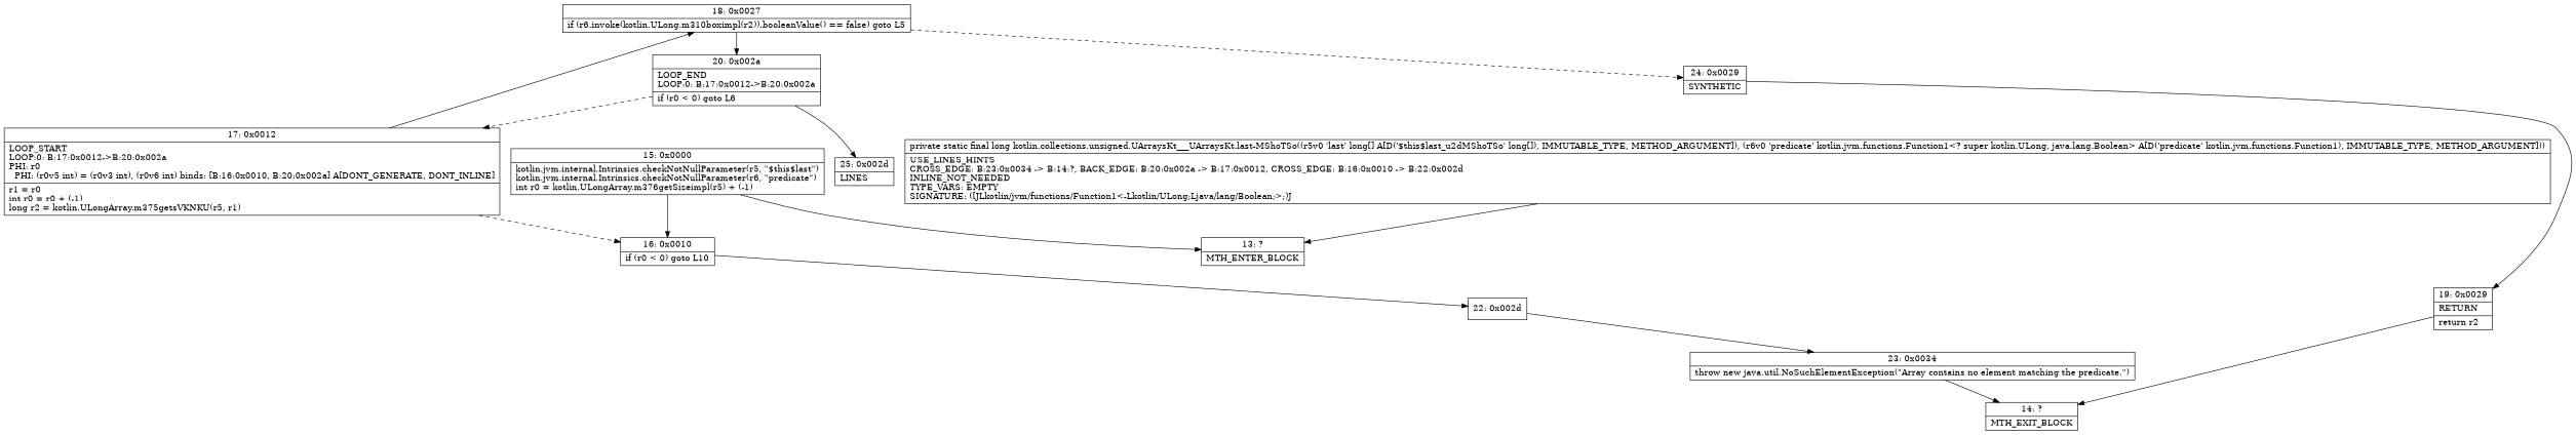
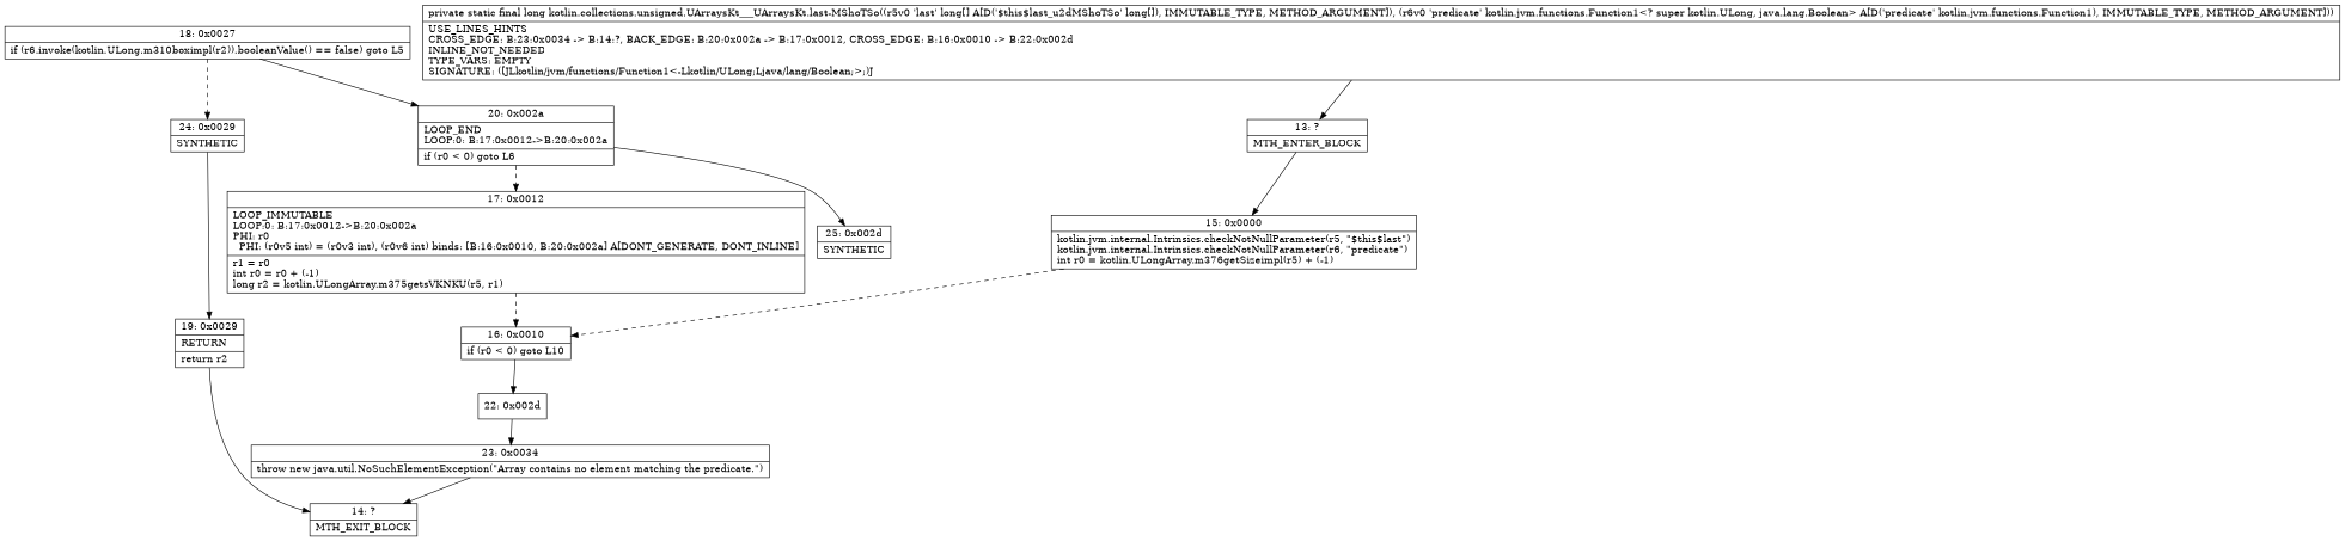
  digraph {
    node [shape=record]
    n1 [label="{13\:\ ?|MTH_ENTER_BLOCK\l}"]
    n2 [label="{15\:\ 0x0000|kotlin.jvm.internal.Intrinsics.checkNotNullParameter(r5, \"$this$last\")\lkotlin.jvm.internal.Intrinsics.checkNotNullParameter(r6, \"predicate\")\lint r0 = kotlin.ULongArray.m376getSizeimpl(r5) + (\-1)\l}"]
    n3 [label="{16\:\ 0x0010|if (r0 \< 0) goto L10\l}"]
    n4 [label="{22\:\ 0x002d}"]
-   n5 [label="{17\:\ 0x0012|LOOP_START\lLOOP:0: B:17:0x0012\-\>B:20:0x002a\lPHI: r0 \l  PHI: (r0v5 int) = (r0v3 int), (r0v6 int) binds: [B:16:0x0010, B:20:0x002a] A[DONT_GENERATE, DONT_INLINE]\l|r1 = r0\lint r0 = r0 + (\-1)\llong r2 = kotlin.ULongArray.m375getsVKNKU(r5, r1)\l}"]
+   n5 [label="{17\:\ 0x0012|LOOP_IMMUTABLE\lLOOP:0: B:17:0x0012\-\>B:20:0x002a\lPHI: r0 \l  PHI: (r0v5 int) = (r0v3 int), (r0v6 int) binds: [B:16:0x0010, B:20:0x002a] A[DONT_GENERATE, DONT_INLINE]\l|r1 = r0\lint r0 = r0 + (\-1)\llong r2 = kotlin.ULongArray.m375getsVKNKU(r5, r1)\l}"]
    n6 [label="{18\:\ 0x0027|if (r6.invoke(kotlin.ULong.m310boximpl(r2)).booleanValue() == false) goto L5\l}"]
    n7 [label="{23\:\ 0x0034|throw new java.util.NoSuchElementException(\"Array contains no element matching the predicate.\")\l}"]
    n8 [label="{20\:\ 0x002a|LOOP_END\lLOOP:0: B:17:0x0012\-\>B:20:0x002a\l|if (r0 \< 0) goto L6\l}"]
    n9 [label="{24\:\ 0x0029|SYNTHETIC\l}"]
-   n10 [label="{25\:\ 0x002d|LINES\l}"]
+   n10 [label="{25\:\ 0x002d|SYNTHETIC\l}"]
    n11 [label="{19\:\ 0x0029|RETURN\l|return r2\l}"]
    n12 [label="{14\:\ ?|MTH_EXIT_BLOCK\l}"]
    n13 [label="{private static final long kotlin.collections.unsigned.UArraysKt___UArraysKt.last\-MShoTSo((r5v0 'last' long[] A[D('$this$last_u2dMShoTSo' long[]), IMMUTABLE_TYPE, METHOD_ARGUMENT]), (r6v0 'predicate' kotlin.jvm.functions.Function1\<? super kotlin.ULong, java.lang.Boolean\> A[D('predicate' kotlin.jvm.functions.Function1), IMMUTABLE_TYPE, METHOD_ARGUMENT]))  | USE_LINES_HINTS\lCROSS_EDGE: B:23:0x0034 \-\> B:14:?, BACK_EDGE: B:20:0x002a \-\> B:17:0x0012, CROSS_EDGE: B:16:0x0010 \-\> B:22:0x002d\lINLINE_NOT_NEEDED\lTYPE_VARS: EMPTY\lSIGNATURE: ([JLkotlin\/jvm\/functions\/Function1\<\-Lkotlin\/ULong;Ljava\/lang\/Boolean;\>;)J\l}"]
-   n2 -> n1
-   n2 -> n3
+   n1 -> n2
+   n2 -> n3 [style=dashed]
    n3 -> n4
    n4 -> n7
    n5 -> n3 [style=dashed]
-   n5 -> n6
    n6 -> n8
    n6 -> n9 [style=dashed]
    n7 -> n12
    n8 -> n5 [style=dashed]
    n8 -> n10
    n9 -> n11
    n11 -> n12
    n13 -> n1
  }
